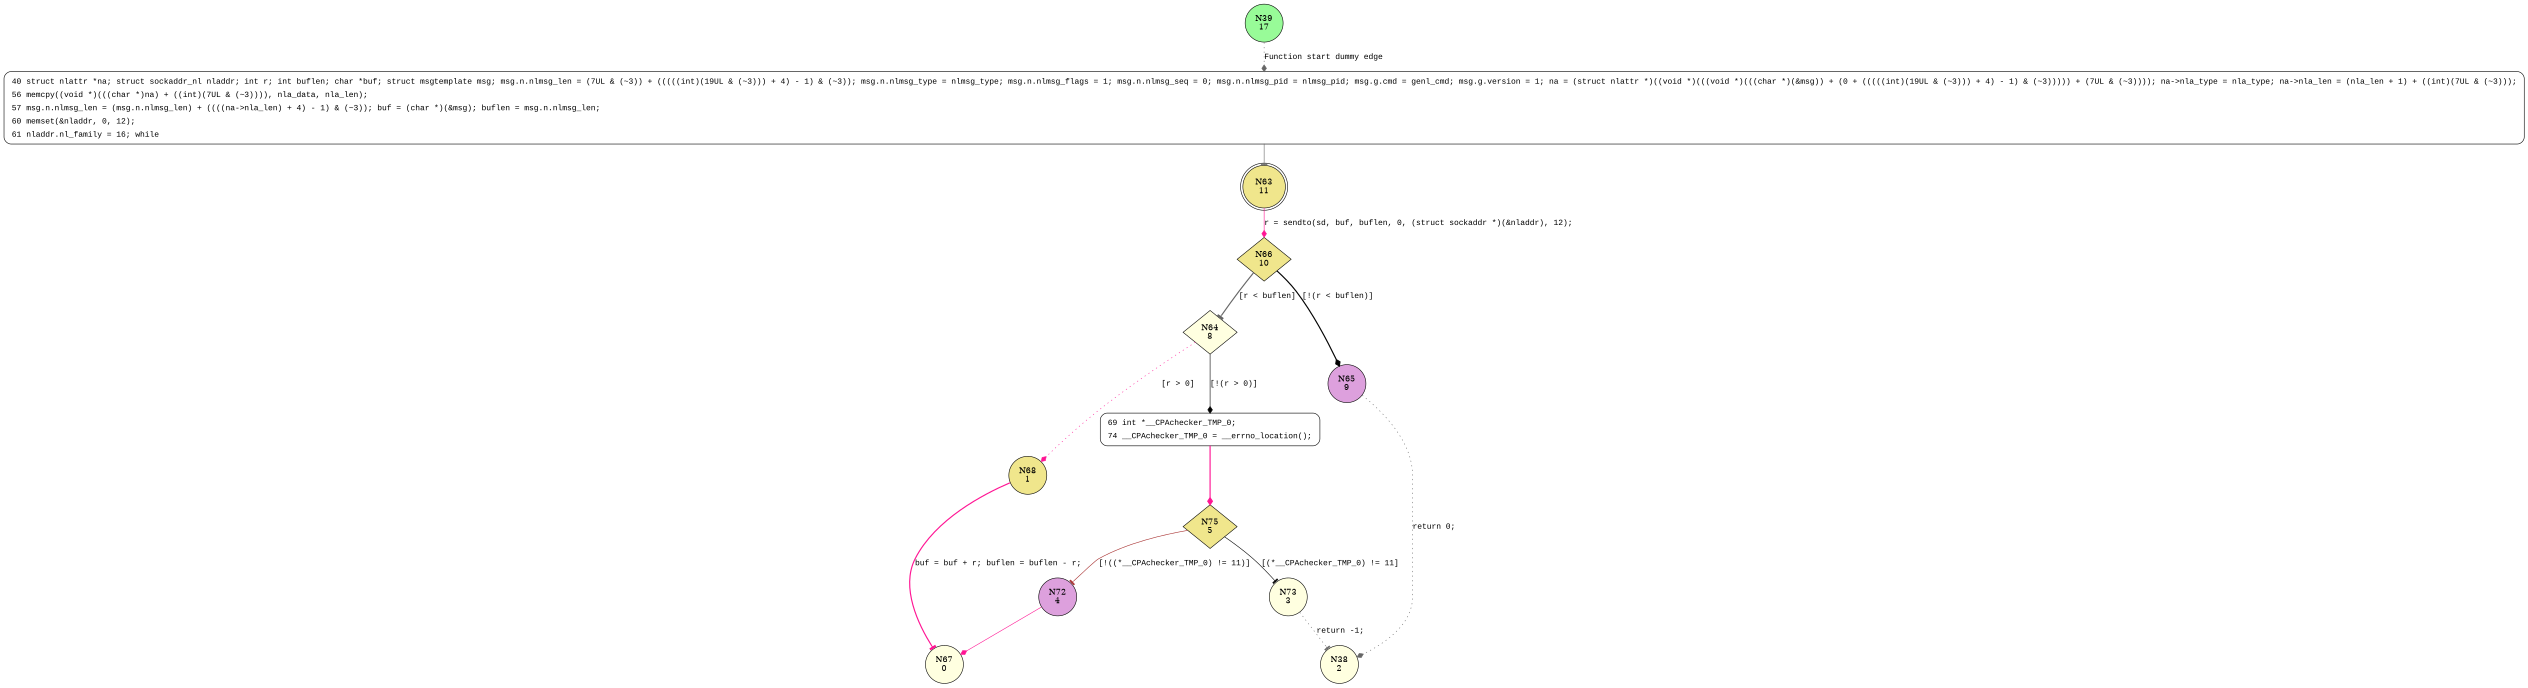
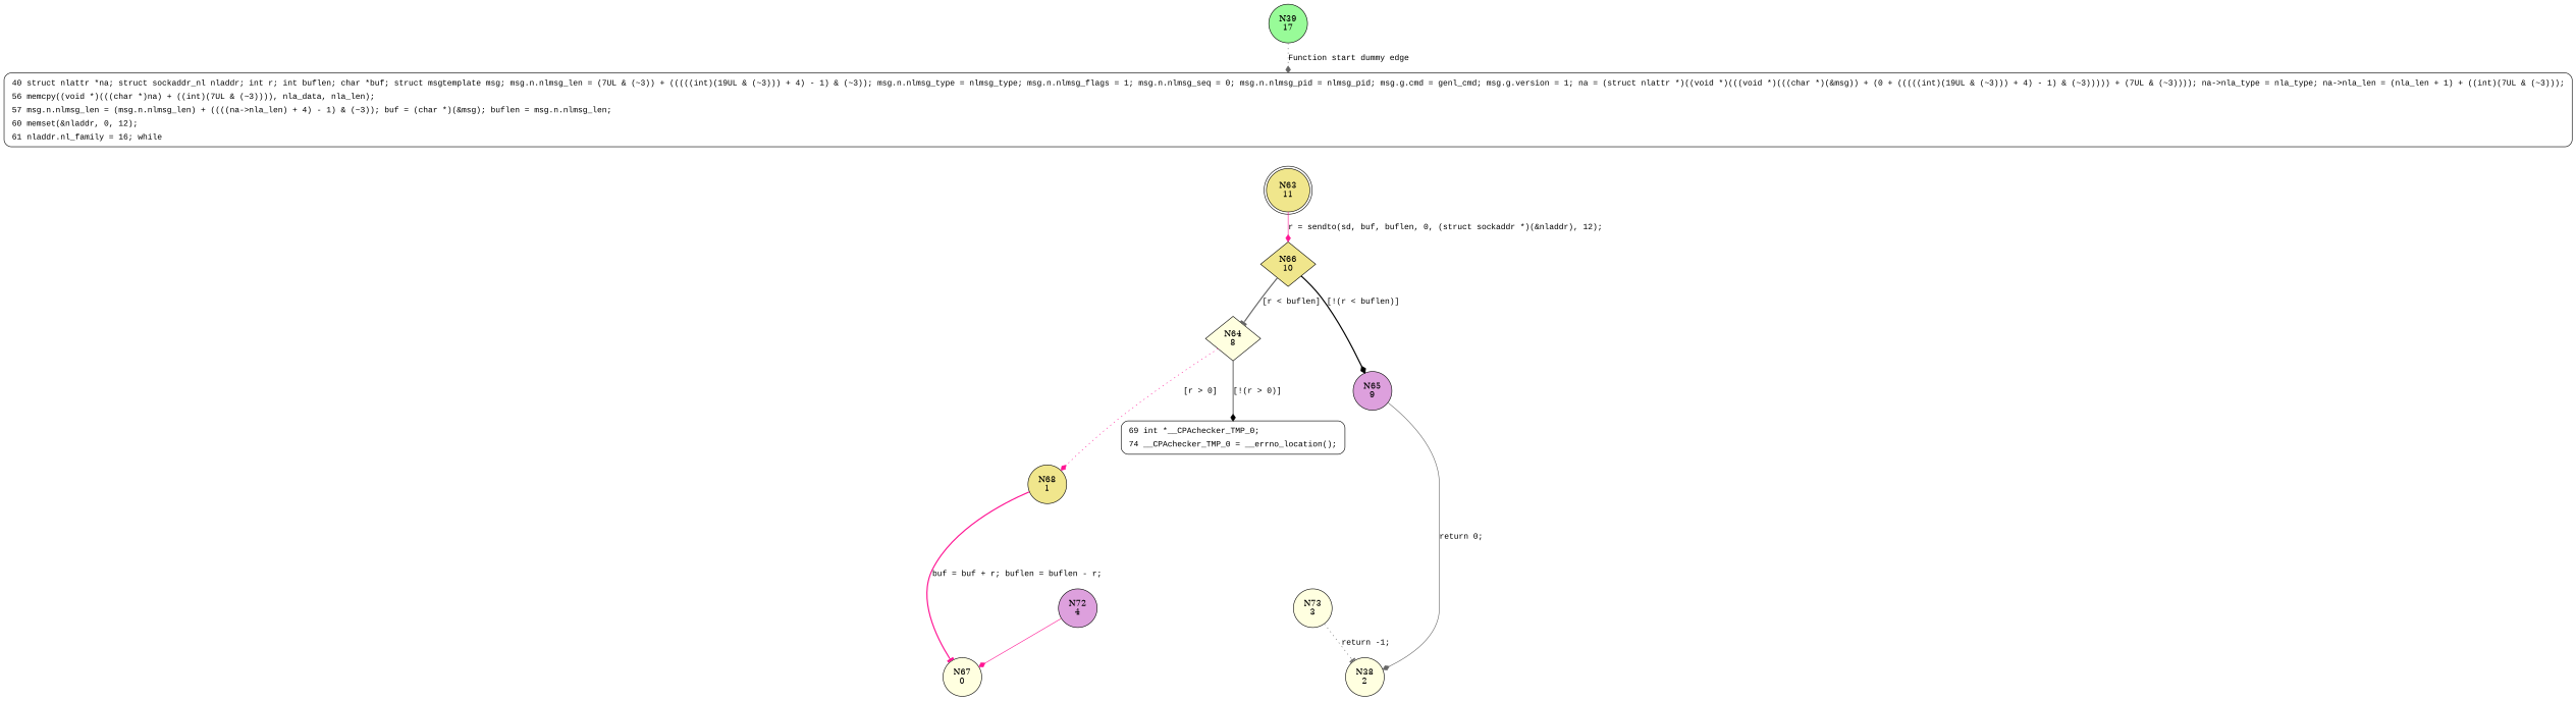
  digraph {
    node [fillcolor=khaki shape=circle style=filled]
    edge [arrowhead=diamond color=gray40 fontname="Courier New" style=solid]
    n1 [fillcolor=palegreen label="N39\n17"]
    n2 [fillcolor=white fontname="Courier New" label=<<table border="0" cellborder="0" cellpadding="3" bgcolor="white"><tr><td align="right">40</td><td align="left">struct nlattr *na; struct sockaddr_nl nladdr; int r; int buflen; char *buf; struct msgtemplate msg; msg.n.nlmsg_len = (7UL &amp; (~3)) + (((((int)(19UL &amp; (~3))) + 4) - 1) &amp; (~3)); msg.n.nlmsg_type = nlmsg_type; msg.n.nlmsg_flags = 1; msg.n.nlmsg_seq = 0; msg.n.nlmsg_pid = nlmsg_pid; msg.g.cmd = genl_cmd; msg.g.version = 1; na = (struct nlattr *)((void *)(((void *)(((char *)(&amp;msg)) + (0 + (((((int)(19UL &amp; (~3))) + 4) - 1) &amp; (~3))))) + (7UL &amp; (~3)))); na-&gt;nla_type = nla_type; na-&gt;nla_len = (nla_len + 1) + ((int)(7UL &amp; (~3)));</td></tr><tr><td align="right">56</td><td align="left">memcpy((void *)(((char *)na) + ((int)(7UL &amp; (~3)))), nla_data, nla_len);</td></tr><tr><td align="right">57</td><td align="left">msg.n.nlmsg_len = (msg.n.nlmsg_len) + ((((na-&gt;nla_len) + 4) - 1) &amp; (~3)); buf = (char *)(&amp;msg); buflen = msg.n.nlmsg_len;</td></tr><tr><td align="right">60</td><td align="left">memset(&amp;nladdr, 0, 12);</td></tr><tr><td align="right">61</td><td align="left">nladdr.nl_family = 16; while</td></tr></table>> penwidth=1 shape=Mrecord style="filled,bold"]
    n3 [label="N63\n11" shape=doublecircle]
    n4 [label="N66\n10" shape=diamond]
    n5 [fillcolor=lightyellow label="N64\n8" shape=diamond]
    n6 [fillcolor=plum label="N65\n9"]
    n7 [label="N68\n1"]
    n8 [fillcolor=white fontname="Courier New" label=<<table border="0" cellborder="0" cellpadding="3" bgcolor="white"><tr><td align="right">69</td><td align="left">int *__CPAchecker_TMP_0;</td></tr><tr><td align="right">74</td><td align="left">__CPAchecker_TMP_0 = __errno_location();</td></tr></table>> penwidth=1 shape=Mrecord style="filled,bold"]
    n9 [fillcolor=lightyellow label="N38\n2"]
    n10 [fillcolor=lightyellow label="N67\n0"]
-   n11 [label="N75\n5" shape=diamond]
    n12 [fillcolor=lightyellow label="N73\n3"]
    n13 [fillcolor=plum label="N72\n4"]
    n1 -> n2 [label="Function start dummy edge" style=dotted]
-   n2 -> n3 [arrowhead=tee fontname=""]
    n3 -> n4 [color=deeppink label="r = sendto(sd, buf, buflen, 0, (struct sockaddr *)(&nladdr), 12);"]
    n4 -> n5 [arrowhead=tee label="[r < buflen]" style=bold]
    n4 -> n6 [color=black label="[!(r < buflen)]" style=bold]
    n5 -> n7 [color=deeppink label="[r > 0]" style=dotted]
    n5 -> n8 [color=black label="[!(r > 0)]"]
-   n6 -> n9 [label="return 0;" style=dotted]
+   n6 -> n9 [label="return 0;"]
    n7 -> n10 [arrowhead=tee color=deeppink label="buf = buf + r; buflen = buflen - r; " style=bold]
-   n8 -> n11 [color=deeppink style=bold fontname=""]
-   n11 -> n12 [arrowhead=tee color=black label="[(*__CPAchecker_TMP_0) != 11]"]
-   n11 -> n13 [arrowhead=tee color=brown label="[!((*__CPAchecker_TMP_0) != 11)]"]
    n12 -> n9 [arrowhead=tee label="return -1;" style=dotted]
    n13 -> n10 [color=deeppink]
  }
